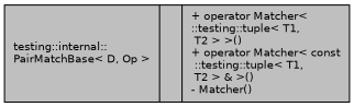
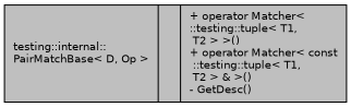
  digraph {
    rankdir=LR
-   n1 [color=black fillcolor=grey75 fontcolor=black fontname=Helvetica fontsize=10 height=0.2 label="{testing::internal::\lPairMatchBase\< D, Op \>\n||+ operator Matcher\< \l::testing::tuple\< T1,\l T2 \> \>()\l+ operator Matcher\< const\l ::testing::tuple\< T1,\l T2 \> & \>()\l- Matcher()\l}" shape=record style=filled width=0.4]
+   n1 [color=black fillcolor=grey75 fontcolor=black fontname=Helvetica fontsize=10 height=0.2 label="{testing::internal::\lPairMatchBase\< D, Op \>\n||+ operator Matcher\< \l::testing::tuple\< T1,\l T2 \> \>()\l+ operator Matcher\< const\l ::testing::tuple\< T1,\l T2 \> & \>()\l- GetDesc()\l}" shape=record style=filled width=0.4]
  }
